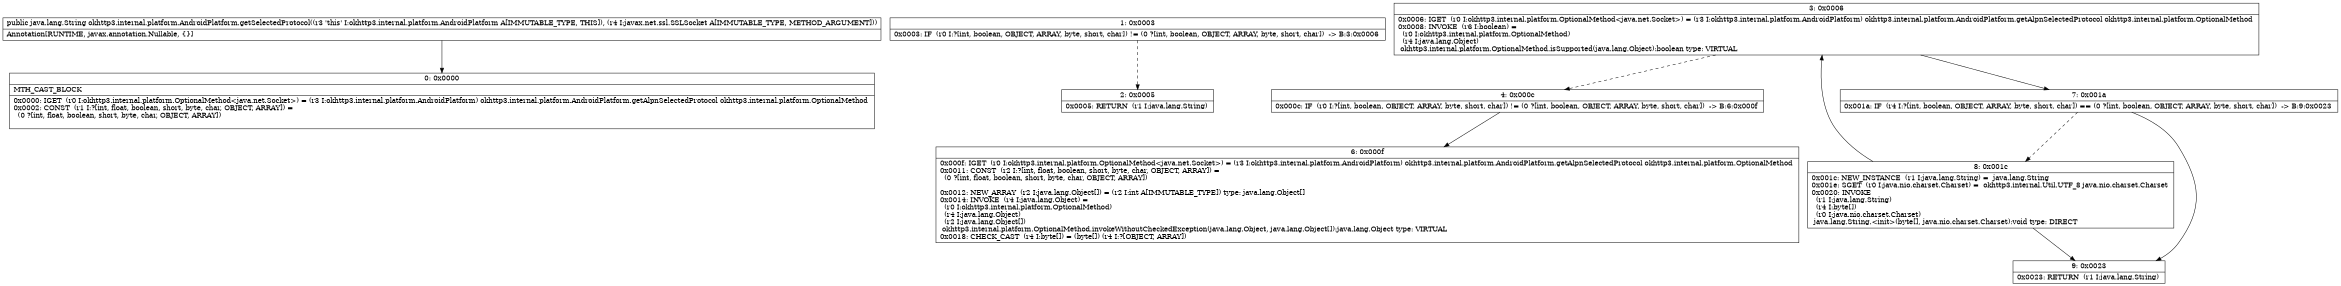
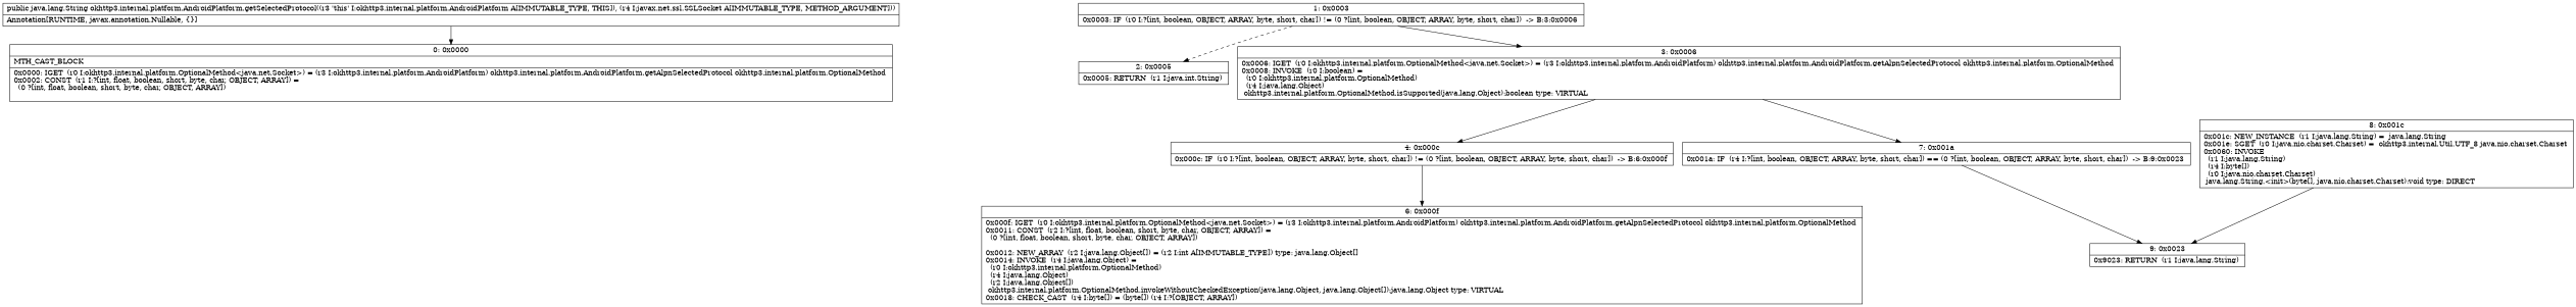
  digraph {
    node [shape=record]
    n1 [label="{0\:\ 0x0000|MTH_CAST_BLOCK\l|0x0000: IGET  (r0 I:okhttp3.internal.platform.OptionalMethod\<java.net.Socket\>) = (r3 I:okhttp3.internal.platform.AndroidPlatform) okhttp3.internal.platform.AndroidPlatform.getAlpnSelectedProtocol okhttp3.internal.platform.OptionalMethod \l0x0002: CONST  (r1 I:?[int, float, boolean, short, byte, char, OBJECT, ARRAY]) = \l  (0 ?[int, float, boolean, short, byte, char, OBJECT, ARRAY])\l \l}"]
    n2 [label="{1\:\ 0x0003|0x0003: IF  (r0 I:?[int, boolean, OBJECT, ARRAY, byte, short, char]) != (0 ?[int, boolean, OBJECT, ARRAY, byte, short, char])  \-\> B:3:0x0006 \l}"]
-   n3 [label="{2\:\ 0x0005|0x0005: RETURN  (r1 I:java.lang.String) \l}"]
-   n4 [label="{3\:\ 0x0006|0x0006: IGET  (r0 I:okhttp3.internal.platform.OptionalMethod\<java.net.Socket\>) = (r3 I:okhttp3.internal.platform.AndroidPlatform) okhttp3.internal.platform.AndroidPlatform.getAlpnSelectedProtocol okhttp3.internal.platform.OptionalMethod \l0x0008: INVOKE  (r6 I:boolean) = \l  (r0 I:okhttp3.internal.platform.OptionalMethod)\l  (r4 I:java.lang.Object)\l okhttp3.internal.platform.OptionalMethod.isSupported(java.lang.Object):boolean type: VIRTUAL \l}"]
+   n3 [label="{2\:\ 0x0005|0x0005: RETURN  (r1 I:java.int.String) \l}"]
+   n4 [label="{3\:\ 0x0006|0x0006: IGET  (r0 I:okhttp3.internal.platform.OptionalMethod\<java.net.Socket\>) = (r3 I:okhttp3.internal.platform.AndroidPlatform) okhttp3.internal.platform.AndroidPlatform.getAlpnSelectedProtocol okhttp3.internal.platform.OptionalMethod \l0x0008: INVOKE  (r0 I:boolean) = \l  (r0 I:okhttp3.internal.platform.OptionalMethod)\l  (r4 I:java.lang.Object)\l okhttp3.internal.platform.OptionalMethod.isSupported(java.lang.Object):boolean type: VIRTUAL \l}"]
    n5 [label="{4\:\ 0x000c|0x000c: IF  (r0 I:?[int, boolean, OBJECT, ARRAY, byte, short, char]) != (0 ?[int, boolean, OBJECT, ARRAY, byte, short, char])  \-\> B:6:0x000f \l}"]
    n6 [label="{7\:\ 0x001a|0x001a: IF  (r4 I:?[int, boolean, OBJECT, ARRAY, byte, short, char]) == (0 ?[int, boolean, OBJECT, ARRAY, byte, short, char])  \-\> B:9:0x0023 \l}"]
    n7 [label="{6\:\ 0x000f|0x000f: IGET  (r0 I:okhttp3.internal.platform.OptionalMethod\<java.net.Socket\>) = (r3 I:okhttp3.internal.platform.AndroidPlatform) okhttp3.internal.platform.AndroidPlatform.getAlpnSelectedProtocol okhttp3.internal.platform.OptionalMethod \l0x0011: CONST  (r2 I:?[int, float, boolean, short, byte, char, OBJECT, ARRAY]) = \l  (0 ?[int, float, boolean, short, byte, char, OBJECT, ARRAY])\l \l0x0012: NEW_ARRAY  (r2 I:java.lang.Object[]) = (r2 I:int A[IMMUTABLE_TYPE]) type: java.lang.Object[] \l0x0014: INVOKE  (r4 I:java.lang.Object) = \l  (r0 I:okhttp3.internal.platform.OptionalMethod)\l  (r4 I:java.lang.Object)\l  (r2 I:java.lang.Object[])\l okhttp3.internal.platform.OptionalMethod.invokeWithoutCheckedException(java.lang.Object, java.lang.Object[]):java.lang.Object type: VIRTUAL \l0x0018: CHECK_CAST  (r4 I:byte[]) = (byte[]) (r4 I:?[OBJECT, ARRAY]) \l}"]
-   n8 [label="{8\:\ 0x001c|0x001c: NEW_INSTANCE  (r1 I:java.lang.String) =  java.lang.String \l0x001e: SGET  (r0 I:java.nio.charset.Charset) =  okhttp3.internal.Util.UTF_8 java.nio.charset.Charset \l0x0020: INVOKE  \l  (r1 I:java.lang.String)\l  (r4 I:byte[])\l  (r0 I:java.nio.charset.Charset)\l java.lang.String.\<init\>(byte[], java.nio.charset.Charset):void type: DIRECT \l}"]
-   n9 [label="{9\:\ 0x0023|0x0023: RETURN  (r1 I:java.lang.String) \l}"]
+   n8 [label="{8\:\ 0x001c|0x001c: NEW_INSTANCE  (r1 I:java.lang.String) =  java.lang.String \l0x001e: SGET  (r0 I:java.nio.charset.Charset) =  okhttp3.internal.Util.UTF_8 java.nio.charset.Charset \l0x0060: INVOKE  \l  (r1 I:java.lang.String)\l  (r4 I:byte[])\l  (r0 I:java.nio.charset.Charset)\l java.lang.String.\<init\>(byte[], java.nio.charset.Charset):void type: DIRECT \l}"]
+   n9 [label="{9\:\ 0x0023|0x9023: RETURN  (r1 I:java.lang.String) \l}"]
    n10 [label="{public java.lang.String okhttp3.internal.platform.AndroidPlatform.getSelectedProtocol((r3 'this' I:okhttp3.internal.platform.AndroidPlatform A[IMMUTABLE_TYPE, THIS]), (r4 I:javax.net.ssl.SSLSocket A[IMMUTABLE_TYPE, METHOD_ARGUMENT]))  | Annotation[RUNTIME, javax.annotation.Nullable, \{\}]\l}"]
    n2 -> n3 [style=dashed]
-   n8 -> n4
-   n4 -> n5 [style=dashed]
+   n2 -> n4
+   n4 -> n5
    n4 -> n6
    n5 -> n7
-   n6 -> n8 [style=dashed]
    n6 -> n9
    n8 -> n9
    n10 -> n1
  }
